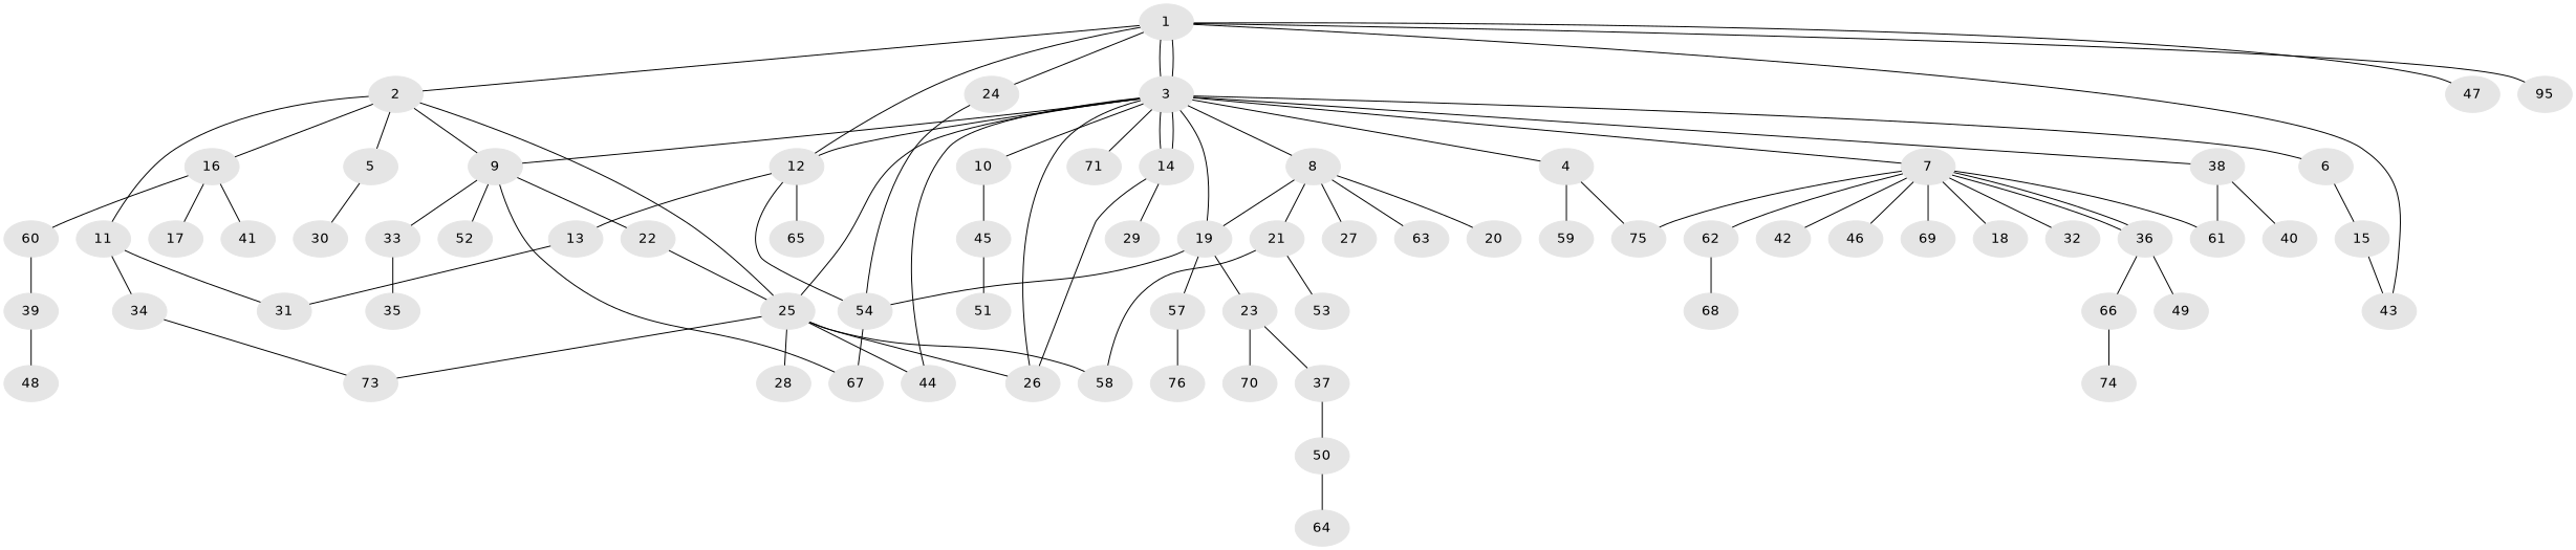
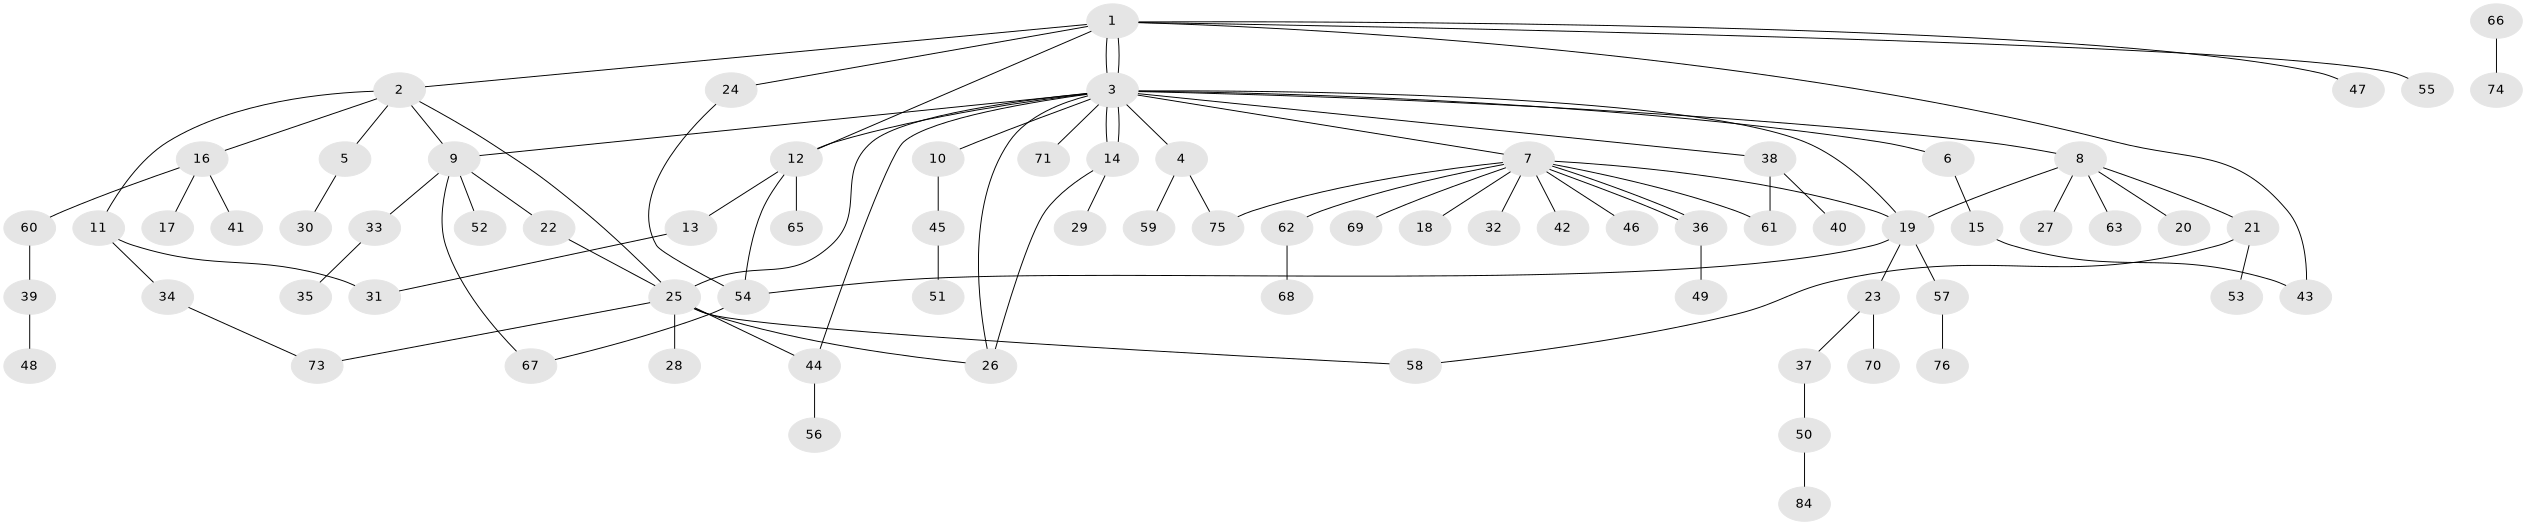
  graph {
    fontname="DejaVu Sans"
    node [color=gray90 fontname="DejaVu Sans" style=filled]
    edge [fontname="DejaVu Sans"]
    1
    2
    3
    12
    24
    43
    47
-   55 [label=95]
+   55
    5
    9
    11
    16
    25
    4
    6
    7
    8
    10
    14
    19
    26
    38
    44
    71
    13
    54
    65
    30
    22
    33
    52
    67
    31
    34
    17
    41
    60
    58
    28
    73
    59
    75
    15
    18
    32
    36
    42
    46
    61
    62
    69
    20
    21
    27
    63
    45
    29
    23
    57
    40
+   56
    49
    66
    68
    53
    35
    51
    39
    48
    37
    70
    76
    50
    74
-   64
+   64 [label=84]
    1 -- 2
    1 -- 3
    1 -- 3
    1 -- 12
    1 -- 24
    1 -- 43
    1 -- 47
    1 -- 55
    2 -- 5
    2 -- 9
    2 -- 11
    2 -- 16
    2 -- 25
    3 -- 12
    3 -- 9
    3 -- 25
    3 -- 4
    3 -- 6
    3 -- 7
    3 -- 8
    3 -- 10
    3 -- 14
    3 -- 14
    3 -- 19
    3 -- 26
    3 -- 38
    3 -- 44
    3 -- 71
    12 -- 13
    12 -- 54
    12 -- 65
    24 -- 54
    5 -- 30
    9 -- 22
    9 -- 33
    9 -- 52
    9 -- 67
    11 -- 31
    11 -- 34
    16 -- 17
    16 -- 41
    16 -- 60
    25 -- 26
    25 -- 44
    25 -- 58
    25 -- 28
    25 -- 73
    4 -- 59
    4 -- 75
    6 -- 15
+   7 -- 19
    7 -- 75
    7 -- 18
    7 -- 32
    7 -- 36
    7 -- 36
    7 -- 42
    7 -- 46
    7 -- 61
    7 -- 62
    7 -- 69
    8 -- 19
    8 -- 20
    8 -- 21
    8 -- 27
    8 -- 63
    10 -- 45
    14 -- 26
    14 -- 29
    19 -- 54
    19 -- 23
    19 -- 57
    38 -- 61
    38 -- 40
+   44 -- 56
    13 -- 31
    54 -- 67
    22 -- 25
    33 -- 35
    34 -- 73
    60 -- 39
    15 -- 43
    36 -- 49
-   36 -- 66
    62 -- 68
    21 -- 58
    21 -- 53
    45 -- 51
    23 -- 37
    23 -- 70
    57 -- 76
    66 -- 74
    39 -- 48
    37 -- 50
    50 -- 64
  }
